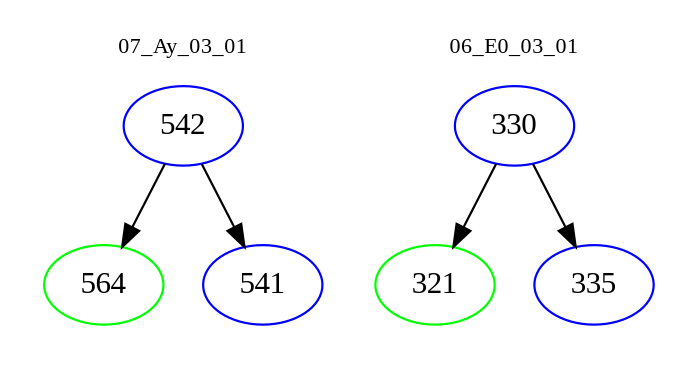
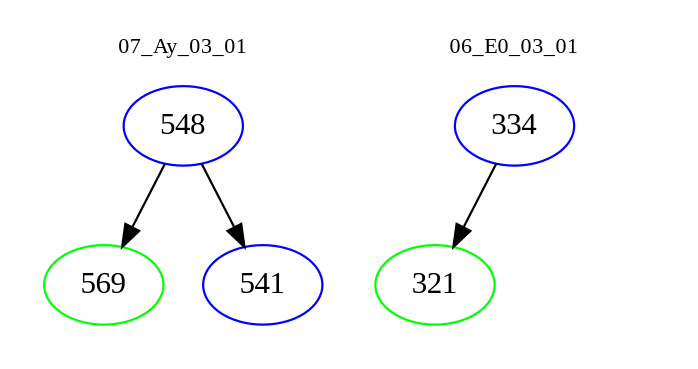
  digraph {
    fontname="Liberation Serif"
    node [color=blue fontname="Liberation Serif"]
    edge [color=black fontname="Liberation Serif"]
-   n1 [label=542]
-   n2 [color=green label=564]
+   n1 [label=548]
+   n2 [color=green label=569]
    n3 [label=541]
-   n4 [label=330]
+   n4 [label=334]
    n5 [color=green label=321]
-   n6 [label=335]
    subgraph cluster_1 {
      color=white
      fontsize=10
      label="07_Ay_03_01"
      n1
      n2
      n3
    }
    subgraph cluster_2 {
      color=white
      fontsize=10
      label="06_E0_03_01"
      n4
      n5
-     n6
    }
    n1 -> n2
    n1 -> n3
    n4 -> n5
-   n4 -> n6
  }
